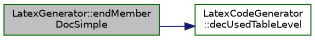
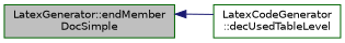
  digraph {
    rankdir=LR
    node [color=darkgreen fontname=Helvetica fontsize=10 shape=record style=filled]
    n1 [fillcolor=grey75 fontcolor=black height=0.2 label="LatexGenerator::endMember\lDocSimple" width=0.4]
    n2 [fillcolor=white height=0.2 label="LatexCodeGenerator\l::decUsedTableLevel" width=0.4]
-   n1 -> n2 [color=midnightblue fontname=Helvetica fontsize=10 labelfontname=Helvetica labelfontsize=10 style=solid]
+   n2 -> n1 [color=midnightblue fontname=Helvetica fontsize=10 labelfontname=Helvetica labelfontsize=10 style=solid]
  }
